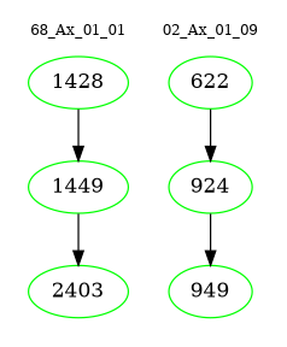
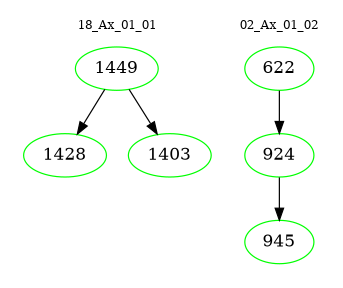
  digraph {
    node [color=green]
    edge [color=black]
    n1 [label=1428]
    n2 [label=1449]
-   n3 [label=2403]
+   n3 [label=1403]
    n4 [label=622]
    n5 [label=924]
-   n6 [label=949]
+   n6 [label=945]
    subgraph cluster_1 {
      color=white
      fontsize=10
-     label="68_Ax_01_01"
+     label="18_Ax_01_01"
      n1
      n2
      n3
    }
    subgraph cluster_2 {
      color=white
      fontsize=10
-     label="02_Ax_01_09"
+     label="02_Ax_01_02"
      n4
      n5
      n6
    }
-   n1 -> n2
+   n2 -> n1
    n2 -> n3
    n4 -> n5
    n5 -> n6
  }
